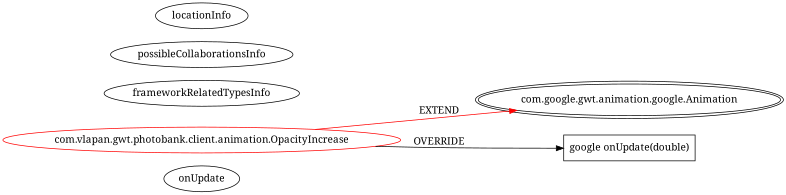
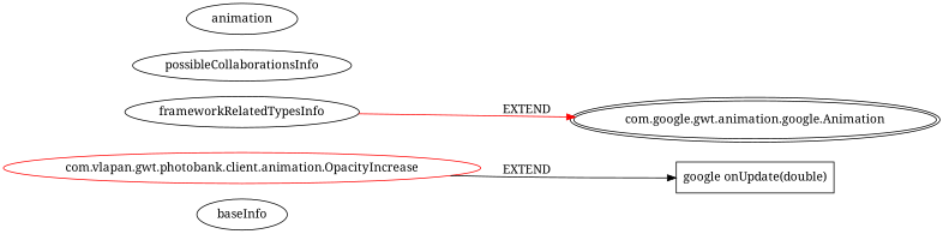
  digraph {
    fontname="Noto Serif"
    rankdir=LR
    node [fontname="Noto Serif"]
    edge [fontname="Noto Serif"]
-   baseInfo [category=extension_graph graphId=4588 isAnonymous=false possibleRelation=false label=onUpdate]
+   baseInfo [category=extension_graph graphId=4588 isAnonymous=false possibleRelation=false]
    frameworkRelatedTypesInfo [0="com.google.gwt.animation.client.Animation"]
    possibleCollaborationsInfo
-   locationInfo [contextSignature=OpacityIncrease filePath="/vlapan-PhotoBank/PhotoBank-master/src/com/vlapan/gwt/photobank/client/animation/OpacityIncrease.java" graphId=4588 projectName="vlapan-PhotoBank"]
+   locationInfo [contextSignature=OpacityIncrease filePath="/vlapan-PhotoBank/PhotoBank-master/src/com/vlapan/gwt/photobank/client/animation/OpacityIncrease.java" graphId=4588 projectName="vlapan-PhotoBank" label=animation]
    n5 [color=red isFrameworkType=false label="com.vlapan.gwt.photobank.client.animation.OpacityIncrease" vertexType=ROOT_CLIENT_CLASS_DECLARATION]
    n6 [isFrameworkType=true label="com.google.gwt.animation.google.Animation" peripheries=2 vertexType=FRAMEWORK_CLASS_TYPE]
    n7 [isFrameworkType=false label="google onUpdate(double)" shape=box vertexType=OVERRIDING_METHOD_DECLARATION]
-   n5 -> n6 [color=red label=EXTEND]
-   n5 -> n7 [label=OVERRIDE]
+   frameworkRelatedTypesInfo -> n6 [color=red label=EXTEND]
+   n5 -> n7 [label=EXTEND]
  }
